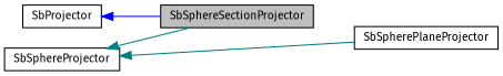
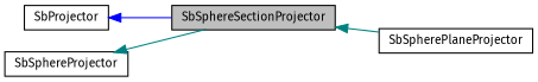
  digraph {
    fontname="Fira Sans"
    rankdir=LR
    node [color=black fillcolor=white fontname="Fira Sans" fontsize=10 shape=record style=filled]
    edge [color=teal dir=back fontname="Fira Sans" fontsize=10 labelfontname=Helvetica labelfontsize=10 style=solid]
    n1 [fillcolor=grey75 fontcolor=black height=0.2 label=SbSphereSectionProjector width=0.4]
    n2 [height=0.2 label=SbSpherePlaneProjector width=0.4]
    n3 [height=0.2 label=SbSphereProjector width=0.4]
    n4 [height=0.2 label=SbProjector width=0.4]
-   n3 -> n2
+   n1 -> n2
    n3 -> n1
    n4 -> n1 [color=blue]
  }
